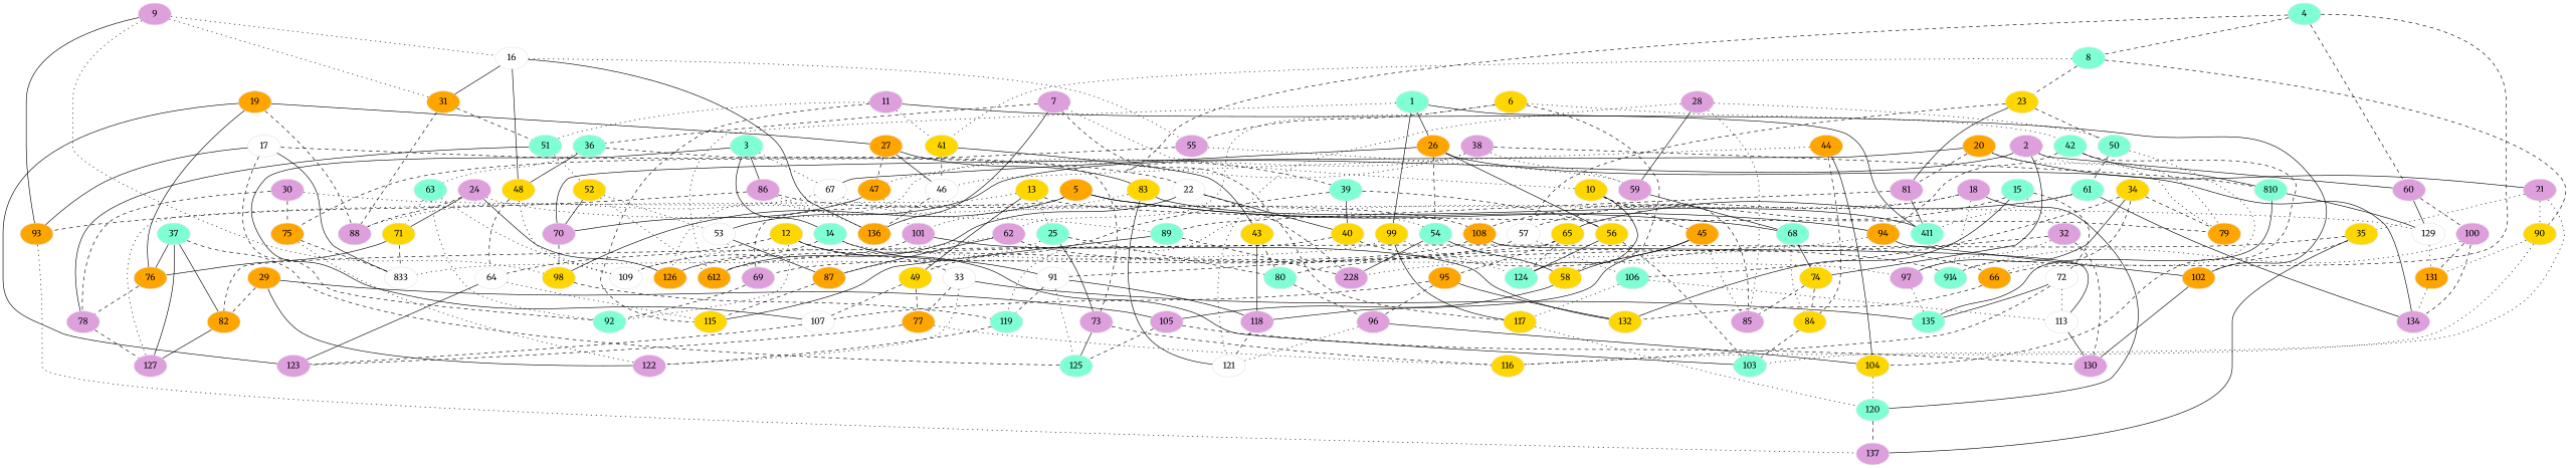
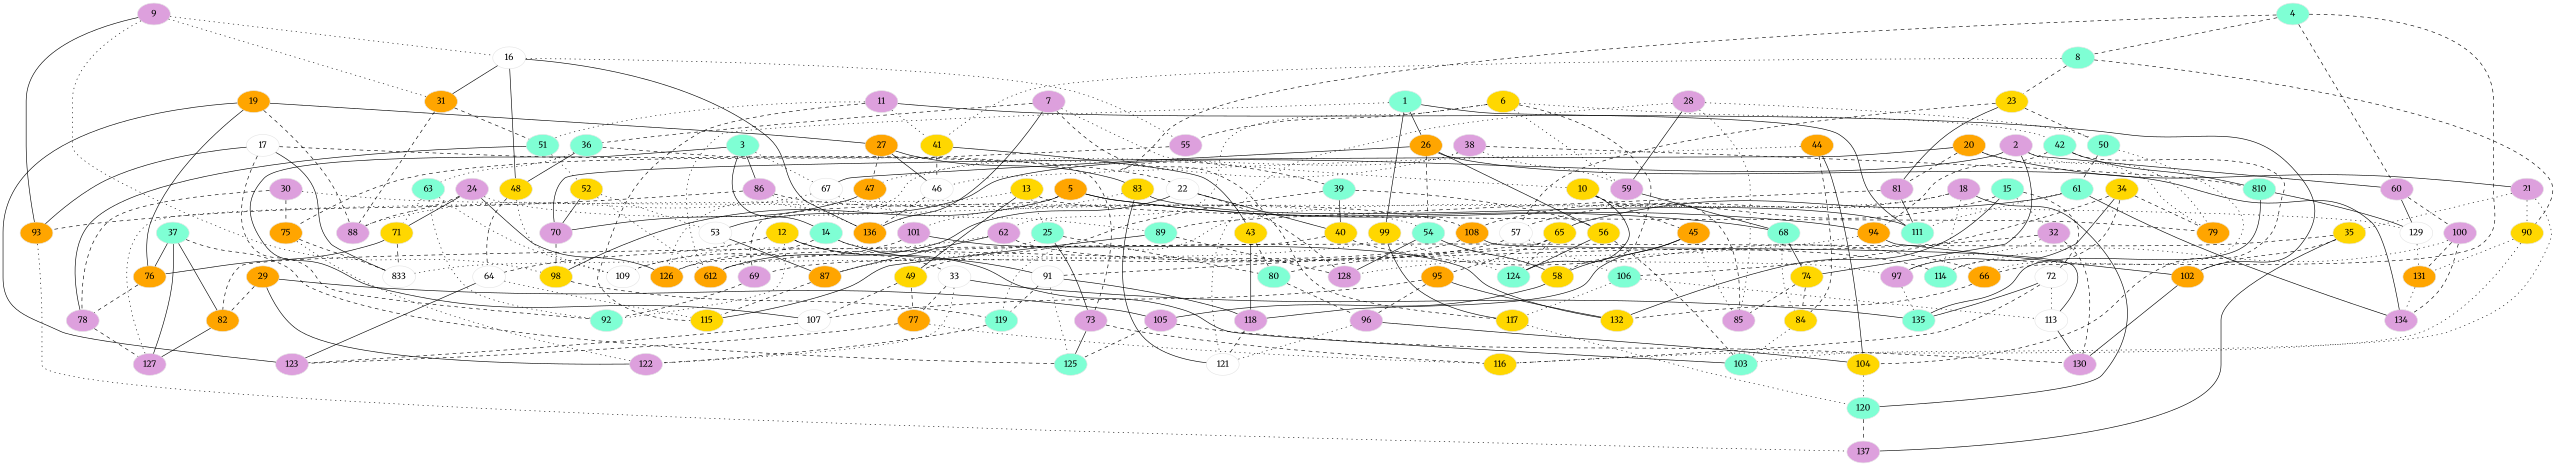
  graph {
    fontname=Merriweather
    node [color=gray90 fillcolor=plum fontname=Merriweather style=filled]
    edge [fontname=Merriweather style=dashed]
    1 [fillcolor=aquamarine]
    26 [fillcolor=orange]
    99 [fillcolor=gold]
-   111 [fillcolor=aquamarine label=411]
+   111 [fillcolor=aquamarine]
    n5 [fillcolor=orange label=612]
    67 [fillcolor=white]
    54 [fillcolor=aquamarine]
    134
    56 [fillcolor=gold]
    117 [fillcolor=gold]
    124 [fillcolor=aquamarine]
    n12 [fillcolor=white label=833]
    53 [fillcolor=white]
    2
    60
    74 [fillcolor=gold]
    79 [fillcolor=orange]
    69
    87 [fillcolor=orange]
    129 [fillcolor=white]
    100
    85
    84 [fillcolor=gold]
    3 [fillcolor=aquamarine]
    14 [fillcolor=aquamarine]
    86
    107 [fillcolor=white]
    91 [fillcolor=white]
    97
    126 [fillcolor=orange]
    88
    89 [fillcolor=aquamarine]
    136 [fillcolor=orange]
    93 [fillcolor=orange]
    108 [fillcolor=orange]
    123
    4 [fillcolor=aquamarine]
    8 [fillcolor=aquamarine]
    39 [fillcolor=aquamarine]
    66 [fillcolor=orange]
    23 [fillcolor=gold]
    41 [fillcolor=gold]
    90 [fillcolor=gold]
    49 [fillcolor=gold]
    40 [fillcolor=gold]
    132 [fillcolor=gold]
    5 [fillcolor=orange]
    68 [fillcolor=aquamarine]
    94 [fillcolor=orange]
    98 [fillcolor=gold]
    92 [fillcolor=aquamarine]
    102 [fillcolor=orange]
-   128 [label=228]
+   128
    119 [fillcolor=aquamarine]
    6 [fillcolor=gold]
    42 [fillcolor=aquamarine]
    55
    58 [fillcolor=gold]
    62
    n60 [fillcolor=aquamarine label=810]
    104 [fillcolor=gold]
    59
    75 [fillcolor=orange]
    105
-   114 [fillcolor=aquamarine label=914]
+   114 [fillcolor=aquamarine]
    109 [fillcolor=white]
    10 [fillcolor=gold]
    7
    36 [fillcolor=aquamarine]
    45 [fillcolor=orange]
    48 [fillcolor=gold]
    73
    63 [fillcolor=aquamarine]
    120 [fillcolor=aquamarine]
    57 [fillcolor=white]
    81
    50 [fillcolor=aquamarine]
    46 [fillcolor=white]
    43 [fillcolor=gold]
    116 [fillcolor=gold]
    131 [fillcolor=orange]
    9
    16 [fillcolor=white]
    31 [fillcolor=orange]
    51 [fillcolor=aquamarine]
    137
    118
    11
    115 [fillcolor=gold]
    78
    52 [fillcolor=gold]
    130
    12 [fillcolor=gold]
    33 [fillcolor=white]
    64 [fillcolor=white]
    103 [fillcolor=aquamarine]
    122
    77 [fillcolor=orange]
    135 [fillcolor=aquamarine]
    13 [fillcolor=gold]
    25 [fillcolor=aquamarine]
    127
    80 [fillcolor=aquamarine]
    125 [fillcolor=aquamarine]
    15 [fillcolor=aquamarine]
    32
    72 [fillcolor=white]
    113 [fillcolor=white]
    17 [fillcolor=white]
    22 [fillcolor=white]
    18
    106 [fillcolor=aquamarine]
    19 [fillcolor=orange]
    27 [fillcolor=orange]
    76 [fillcolor=orange]
    47 [fillcolor=orange]
    83 [fillcolor=gold]
    20 [fillcolor=orange]
    21
    70
    35 [fillcolor=gold]
    82 [fillcolor=orange]
    61 [fillcolor=aquamarine]
    24
    71 [fillcolor=gold]
    96
    101
    121 [fillcolor=white]
    28
    29 [fillcolor=orange]
    30
    34 [fillcolor=gold]
    37 [fillcolor=aquamarine]
    38
    44 [fillcolor=orange]
    65 [fillcolor=gold]
    95 [fillcolor=orange]
    1 -- 26 [style=solid]
    1 -- 99 [style=solid]
    1 -- 111 [style=solid]
    1 -- n5 [style=dotted]
    26 -- 67 [style=solid]
    26 -- 54
    26 -- 134 [style=solid]
    26 -- 56 [style=solid]
    99 -- 117 [style=solid]
    99 -- 124 [style=dotted]
    99 -- n12 [style=dotted]
    67 -- 88 [style=dotted]
    67 -- 89 [style=dotted]
    54 -- 128 [style=solid]
    54 -- 58 [style=solid]
    56 -- 124 [style=solid]
    56 -- 103
    117 -- 120 [style=dotted]
    53 -- 69 [style=dotted]
    53 -- 87 [style=solid]
    2 -- 53 [style=solid]
    2 -- 60 [style=solid]
    2 -- 74 [style=solid]
    2 -- 79 [style=dotted]
    60 -- 129 [style=solid]
    60 -- 100
    74 -- 85
    74 -- 84
    69 -- 92
    87 -- 115
    129 -- 131 [style=dotted]
    100 -- 134
    100 -- 114 [style=dotted]
    100 -- 131
-   84 -- 103
+   84 -- 103 [style=dotted]
    3 -- 67 [style=dotted]
    3 -- 14 [style=solid]
    3 -- 86 [style=solid]
    3 -- 107 [style=solid]
    14 -- 91 [style=solid]
    14 -- 97 [style=dotted]
    14 -- 126
    86 -- 136 [style=dotted]
    86 -- 93
    86 -- 108
    107 -- 123
    91 -- 119
    91 -- 118 [style=solid]
    91 -- 125 [style=dotted]
    97 -- 135 [style=dotted]
    89 -- 128
    89 -- 115 [style=solid]
    93 -- 137 [style=dotted]
    108 -- 126
    108 -- 113 [style=solid]
    4 -- 60
    4 -- 8
    4 -- 39
    4 -- 66
    8 -- 23
    8 -- 41 [style=dotted]
    8 -- 90
    39 -- 56
    39 -- 49
    39 -- 40 [style=solid]
    66 -- 132
    23 -- 57
    23 -- 81 [style=solid]
    23 -- 50
    41 -- 46
    41 -- 43 [style=solid]
    90 -- 116 [style=dotted]
    90 -- 131 [style=dotted]
    49 -- 107
    49 -- 77
    40 -- 66
    40 -- 82
    5 -- 69
    5 -- 68 [style=solid]
    5 -- 94 [style=solid]
    5 -- 98 [style=solid]
    68 -- 74 [style=solid]
    68 -- 84 [style=dotted]
    94 -- 102 [style=solid]
    94 -- 128 [style=dotted]
    98 -- 119
    102 -- 130 [style=solid]
    119 -- 122
    6 -- 42 [style=dotted]
    6 -- 55
    6 -- 58
    6 -- 62 [style=dotted]
    42 -- 94
    42 -- n60 [style=solid]
    42 -- 104
-   55 -- 59 [style=dotted]
+   6 -- 59 [style=dotted]
    55 -- 75
    58 -- 105 [style=solid]
    62 -- 87 [style=solid]
    62 -- 114
    62 -- 109 [style=dotted]
    n60 -- 129 [style=solid]
    n60 -- 135 [style=solid]
    104 -- 120 [style=dotted]
    59 -- 68 [style=solid]
    75 -- n12
    75 -- 122 [style=dotted]
    105 -- 130
    105 -- 125
    10 -- 124 [style=solid]
    10 -- 85
    10 -- 45
    7 -- 117
    7 -- 136 [style=solid]
    7 -- 10 [style=dotted]
    7 -- 36
    36 -- 48 [style=solid]
    36 -- 73
    36 -- 63 [style=dotted]
    45 -- 85 [style=dotted]
    45 -- 58 [style=solid]
    45 -- 118 [style=solid]
    48 -- 109 [style=dotted]
    48 -- 64
    73 -- 116
    73 -- 125 [style=solid]
    63 -- 92 [style=dotted]
    63 -- 109 [style=dotted]
    63 -- 71 [style=dotted]
    120 -- 137
    57 -- 69
    57 -- 106 [style=dotted]
    81 -- 111 [style=solid]
    81 -- 89
    50 -- 66 [style=dotted]
    50 -- 61
    46 -- 136
    43 -- 118 [style=solid]
    43 -- 80
    131 -- 134 [style=dotted]
    9 -- 93 [style=solid]
    9 -- 98 [style=dotted]
    9 -- 16 [style=dotted]
    9 -- 31 [style=dotted]
    16 -- 136 [style=solid]
    16 -- 55 [style=dotted]
    16 -- 48 [style=solid]
    16 -- 31 [style=solid]
    31 -- 88
    31 -- 51
    51 -- 78 [style=solid]
    51 -- 52 [style=dotted]
    118 -- 121
    11 -- 41 [style=dotted]
    11 -- 102 [style=solid]
    11 -- 51 [style=dotted]
    11 -- 115
    78 -- 127
    52 -- n5 [style=dotted]
    52 -- 53 [style=dotted]
    52 -- 70 [style=solid]
    12 -- 92 [style=dotted]
    12 -- 33
    12 -- 64
    12 -- 103 [style=solid]
    33 -- 122 [style=dotted]
    33 -- 77
    33 -- 135 [style=solid]
    64 -- 123 [style=solid]
    64 -- 115 [style=dotted]
    77 -- 123
    77 -- 116 [style=dotted]
    13 -- 79
    13 -- 49 [style=solid]
    13 -- 25 [style=dotted]
    13 -- 127 [style=dotted]
    25 -- 87 [style=dotted]
    25 -- 73 [style=solid]
    25 -- 80
    80 -- 96
    15 -- 108
    15 -- 132 [style=solid]
    15 -- 32 [style=dotted]
    15 -- 72
    32 -- 97 [style=dotted]
    32 -- 130
    32 -- 80
    72 -- 116
    72 -- 135 [style=solid]
    72 -- 113 [style=dotted]
    113 -- 130 [style=solid]
    17 -- n12 [style=solid]
    17 -- 93 [style=solid]
    17 -- 92
    17 -- 22
    22 -- n5 [style=solid]
    22 -- 40 [style=solid]
    22 -- 128
    18 -- 119 [style=dotted]
    18 -- 114 [style=dotted]
    18 -- 120 [style=solid]
    18 -- 57
    106 -- 117 [style=dotted]
    106 -- 113 [style=dotted]
    19 -- 88
    19 -- 123 [style=solid]
    19 -- 27 [style=solid]
    19 -- 76 [style=solid]
    27 -- 46 [style=solid]
    27 -- 47
    27 -- 83 [style=solid]
    76 -- 78
    47 -- 70 [style=solid]
    47 -- 101 [style=dotted]
    83 -- 111 [style=solid]
    83 -- 101 [style=dotted]
    83 -- 121 [style=solid]
    20 -- 79 [style=dotted]
    20 -- 81
    20 -- 21 [style=solid]
    20 -- 70 [style=solid]
    21 -- 90 [style=dotted]
    21 -- 103 [style=dotted]
    21 -- 35 [style=dotted]
    70 -- 98
    35 -- n5
    35 -- 102
    35 -- 137 [style=solid]
    82 -- 127 [style=solid]
    61 -- 111 [style=dotted]
    61 -- 134 [style=solid]
    61 -- 65 [style=solid]
    24 -- 54 [style=dotted]
    24 -- 126 [style=solid]
    24 -- 88
    24 -- 71 [style=solid]
    71 -- n12
    71 -- 76 [style=solid]
    96 -- 104 [style=solid]
    96 -- 121 [style=dotted]
    101 -- 132 [style=solid]
    101 -- 109
    28 -- 85 [style=dotted]
    28 -- 59 [style=solid]
    28 -- 50 [style=dotted]
    28 -- 121 [style=dotted]
    29 -- 105 [style=solid]
    29 -- 122 [style=solid]
    29 -- 82
    30 -- 129 [style=dotted]
    30 -- 75
    30 -- 78
    34 -- 79
    34 -- 97 [style=solid]
    34 -- 114
    34 -- 106
    37 -- 127 [style=solid]
    37 -- 125
    37 -- 76 [style=solid]
    37 -- 82 [style=solid]
    38 -- 126 [style=dotted]
    38 -- n60
    38 -- 59 [style=dotted]
    38 -- 47 [style=dotted]
    44 -- 84
    44 -- 104 [style=solid]
    44 -- 46 [style=dotted]
    65 -- 124
    65 -- 91
    65 -- 95
    95 -- 107
    95 -- 132 [style=solid]
    95 -- 96
  }
